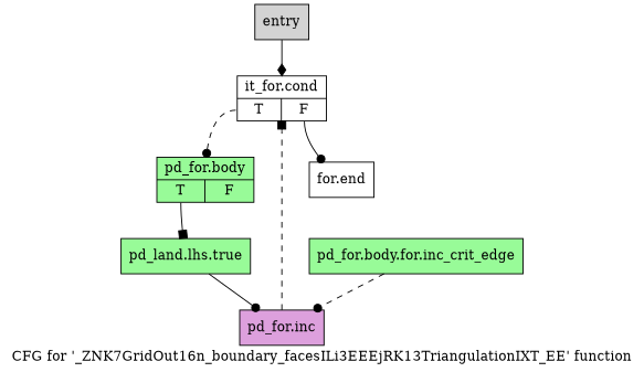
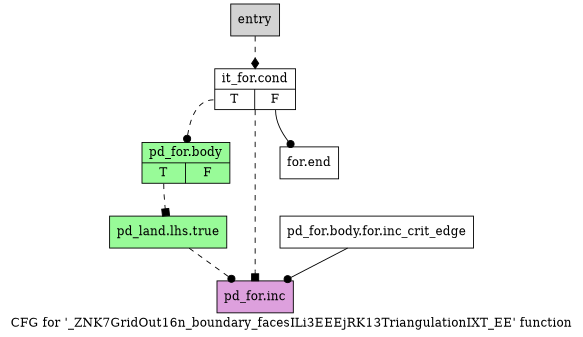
  digraph {
    label="CFG for '_ZNK7GridOut16n_boundary_facesILi3EEEjRK13TriangulationIXT_EE' function"
    node [fillcolor=white shape=record style=filled]
    edge [arrowhead=dot style=solid]
    n1 [fillcolor=lightgrey label="{entry}"]
    n2 [label="{it_for.cond|{<s0>T|<s1>F}}"]
    n3 [fillcolor=palegreen label="{pd_for.body|{<s0>T|<s1>F}}"]
    n4 [label="{for.end}"]
    n5 [fillcolor=palegreen label="{pd_land.lhs.true}"]
    n6 [fillcolor=plum label="{pd_for.inc}"]
-   n7 [fillcolor=palegreen label="{pd_for.body.for.inc_crit_edge}"]
-   n1 -> n2 [arrowhead=diamond]
+   n7 [label="{pd_for.body.for.inc_crit_edge}"]
+   n1 -> n2 [arrowhead=diamond style=dashed]
    n2 -> n3 [style=dashed tailport=s0]
    n2 -> n4 [tailport=s1]
-   n3 -> n5 [arrowhead=box tailport=s0]
-   n5 -> n6
-   n6 -> n2 [arrowhead=box style=dashed]
-   n7 -> n6 [style=dashed]
+   n3 -> n5 [arrowhead=box style=dashed tailport=s0]
+   n5 -> n6 [style=dashed]
+   n2 -> n6 [arrowhead=box style=dashed]
+   n7 -> n6
  }
